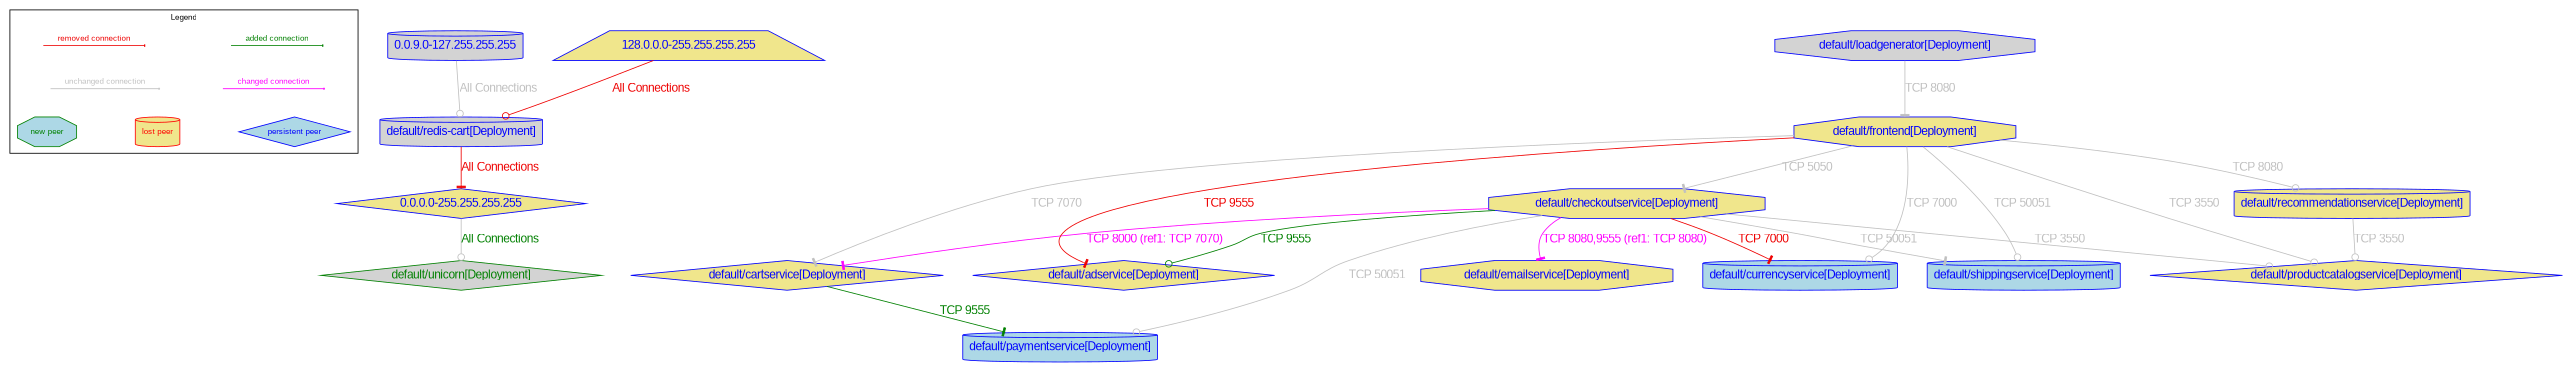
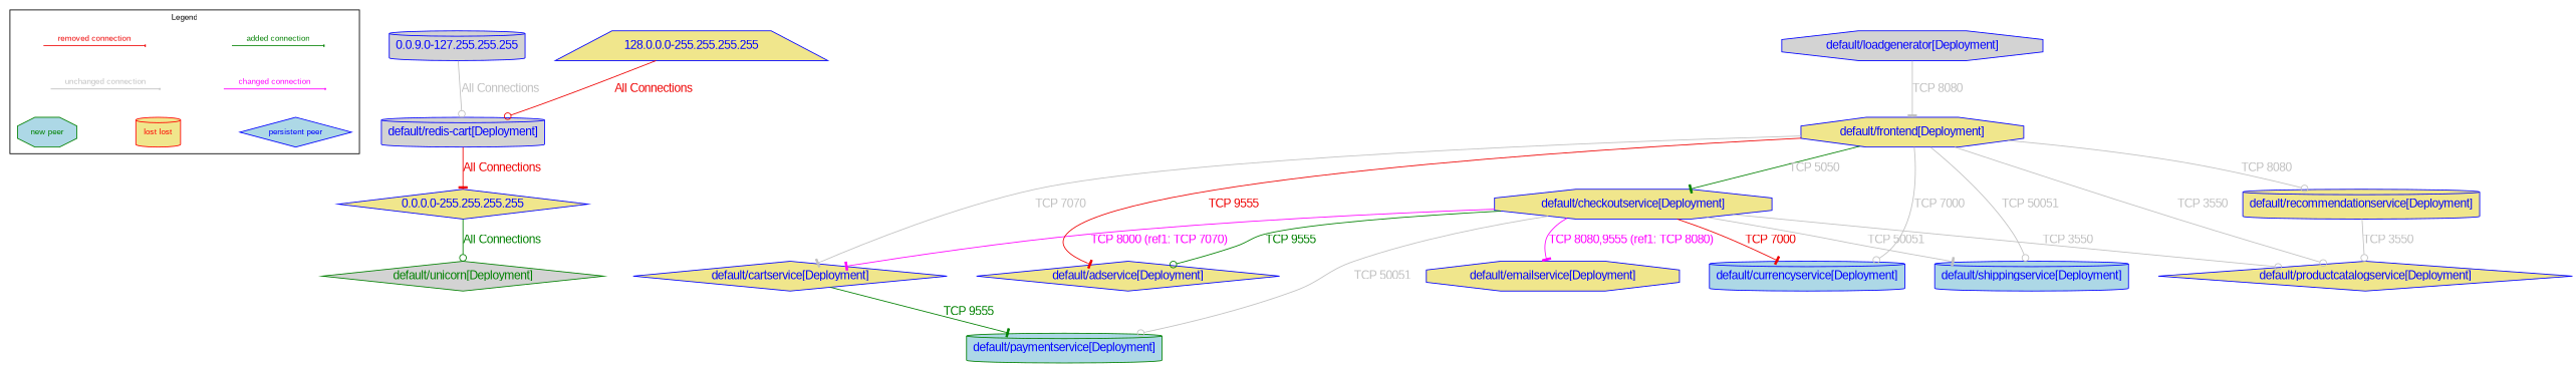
  digraph {
    fontname="Liberation Sans"
    nodesep=0.5
    node [fontname="Liberation Sans" style=filled color=blue fillcolor=khaki fontcolor=blue]
    edge [arrowhead=odot color=grey fontcolor=grey fontname="Liberation Sans"]
    a [height=0 style=invis width=0 color="" fillcolor="" fontcolor=""]
    b [height=0 style=invis width=0 color="" fillcolor="" fontcolor=""]
    c [height=0 style=invis width=0 color="" fillcolor="" fontcolor=""]
    d [height=0 style=invis width=0 color="" fillcolor="" fontcolor=""]
    e [height=0 style=invis width=0 color="" fillcolor="" fontcolor=""]
    f [height=0 style=invis width=0 color="" fillcolor="" fontcolor=""]
    g [height=0 style=invis width=0 color="" fillcolor="" fontcolor=""]
    h [height=0 style=invis width=0 color="" fillcolor="" fontcolor=""]
    n9 [color="#008000" fillcolor=lightblue fontcolor="#008000" fontsize=10 label="new peer" shape=octagon]
-   n10 [color=red fontcolor=red fontsize=10 label="lost peer" shape=cylinder]
+   n10 [color=red fontcolor=red fontsize=10 label="lost lost" shape=cylinder]
    n11 [fillcolor=lightblue fontsize=10 label="persistent peer" shape=diamond]
    n12 [fillcolor=lightgrey label="0.0.9.0-127.255.255.255" shape=cylinder]
    n13 [fillcolor=lightgrey label="default/redis-cart[Deployment]" shape=cylinder]
    n14 [label="0.0.0.0-255.255.255.255" shape=diamond]
    n15 [color="#008000" fillcolor=lightgrey fontcolor="#008000" label="default/unicorn[Deployment]" shape=diamond]
    n16 [label="128.0.0.0-255.255.255.255" shape=trapezium]
    n17 [label="default/adservice[Deployment]" shape=diamond]
    n18 [label="default/cartservice[Deployment]" shape=diamond]
-   n19 [fillcolor=lightblue label="default/paymentservice[Deployment]" shape=cylinder]
+   n19 [color="#008000" fillcolor=lightblue label="default/paymentservice[Deployment]" shape=cylinder]
    n20 [label="default/emailservice[Deployment]" shape=octagon]
    n21 [label="default/checkoutservice[Deployment]" shape=octagon]
    n22 [fillcolor=lightblue label="default/currencyservice[Deployment]" shape=cylinder]
    n23 [label="default/productcatalogservice[Deployment]" shape=diamond]
    n24 [fillcolor=lightblue label="default/shippingservice[Deployment]" shape=cylinder]
    n25 [label="default/frontend[Deployment]" shape=octagon]
    n26 [label="default/recommendationservice[Deployment]" shape=cylinder]
    n27 [fillcolor=lightgrey label="default/loadgenerator[Deployment]" shape=octagon]
    subgraph cluster_1 {
      fontsize=10
      label=Legend
      subgraph sub_2 {
        fontsize=10
        label=Legend
        rank=source
        a
        b
        c
        d
      }
      subgraph sub_3 {
        fontsize=10
        label=Legend
        rank=same
        e
        f
        g
        h
      }
      subgraph sub_4 {
        fontsize=10
        label=Legend
        rank=sink
        n9
        n10
        n11
      }
    }
    a -> b [arrowhead=tee arrowsize=0.2 color="#008000" fontcolor="#008000" fontsize=10 label="added connection"]
    c -> d [arrowhead=tee arrowsize=0.2 color=red2 fontcolor=red2 fontsize=10 label="removed connection"]
    e -> f [arrowsize=0.2 color=magenta fontcolor=magenta fontsize=10 label="changed connection"]
    g -> h [arrowsize=0.2 fontsize=10 label="unchanged connection"]
    n9 -> n10 [style=invis arrowhead="" color="" fontcolor=""]
    n10 -> n11 [style=invis arrowhead="" color="" fontcolor=""]
    n12 -> n13 [label="All Connections"]
    n13 -> n14 [arrowhead=tee color=red2 fontcolor=red2 label="All Connections"]
-   n14 -> n15 [fontcolor="#008000" label="All Connections"]
+   n14 -> n15 [color="#008000" fontcolor="#008000" label="All Connections"]
    n16 -> n13 [color=red2 fontcolor=red2 label="All Connections"]
    n18 -> n19 [arrowhead=tee color="#008000" fontcolor="#008000" label="TCP 9555"]
    n21 -> n17 [color="#008000" fontcolor="#008000" label="TCP 9555"]
    n21 -> n18 [arrowhead=tee color=magenta fontcolor=magenta label="TCP 8000 (ref1: TCP 7070)"]
    n21 -> n19 [label="TCP 50051"]
    n21 -> n20 [arrowhead=tee color=magenta fontcolor=magenta label="TCP 8080,9555 (ref1: TCP 8080)"]
    n21 -> n22 [arrowhead=tee color=red2 fontcolor=red2 label="TCP 7000"]
    n21 -> n23 [label="TCP 3550"]
    n21 -> n24 [arrowhead=tee label="TCP 50051"]
    n25 -> n17 [arrowhead=tee color=red2 fontcolor=red2 label="TCP 9555"]
    n25 -> n18 [arrowhead=tee label="TCP 7070"]
-   n25 -> n21 [arrowhead=tee label="TCP 5050"]
+   n25 -> n21 [arrowhead=tee color="#008000" label="TCP 5050"]
    n25 -> n22 [label="TCP 7000"]
    n25 -> n23 [label="TCP 3550"]
    n25 -> n24 [label="TCP 50051"]
    n25 -> n26 [label="TCP 8080"]
    n26 -> n23 [label="TCP 3550"]
    n27 -> n25 [arrowhead=tee label="TCP 8080"]
  }
